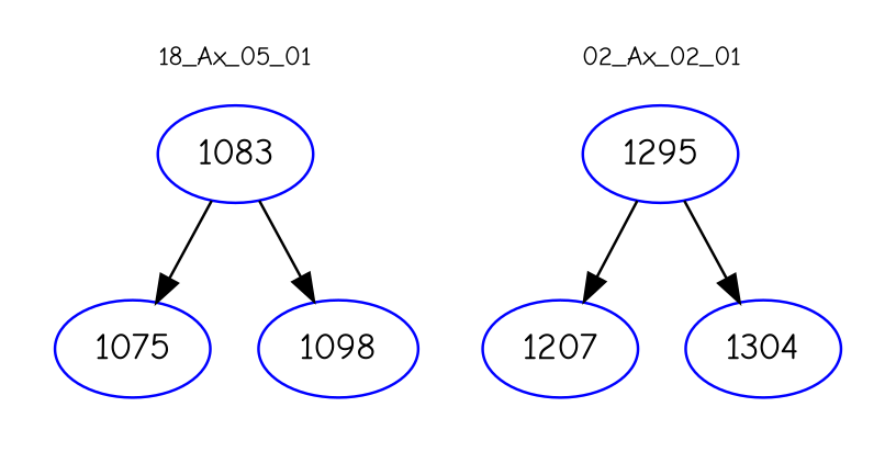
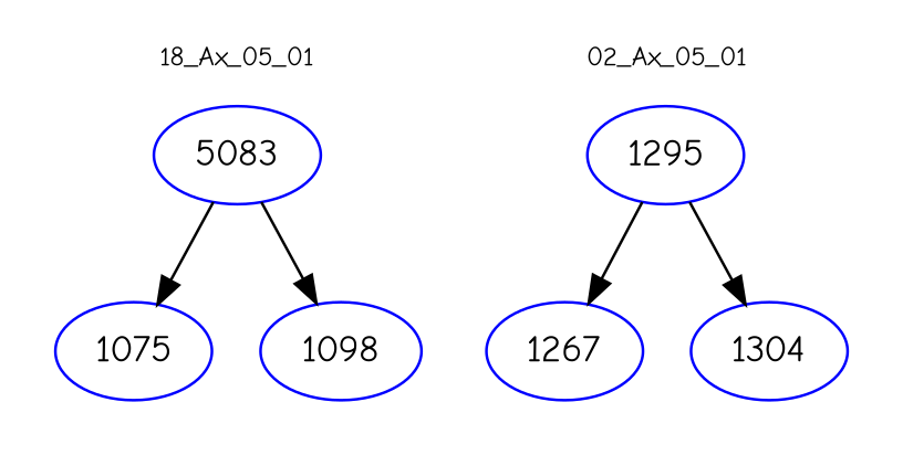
  digraph {
    fontname="Comic Neue"
    node [color=blue fontname="Comic Neue"]
    edge [color=black fontname="Comic Neue"]
-   n1 [label=1083]
+   n1 [label=5083]
    n2 [label=1075]
    n3 [label=1098]
    n4 [label=1295]
-   n5 [label=1207]
+   n5 [label=1267]
    n6 [label=1304]
    subgraph cluster_1 {
      color=white
      fontsize=10
      label="18_Ax_05_01"
      n1
      n2
      n3
    }
    subgraph cluster_2 {
      color=white
      fontsize=10
-     label="02_Ax_02_01"
+     label="02_Ax_05_01"
      n4
      n5
      n6
    }
    n1 -> n2
    n1 -> n3
    n4 -> n5
    n4 -> n6
  }
